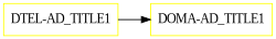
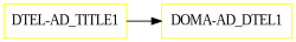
  digraph {
    rankdir=LR
    fontname="Liberation Serif"
    node [color=yellow shape=box fontname="Liberation Serif"]
    "DTEL-AD_TITLE1"
-   "DOMA-AD_TITLE1"
+   "DOMA-AD_TITLE1" [label="DOMA-AD_DTEL1"]
    "DTEL-AD_TITLE1" -> "DOMA-AD_TITLE1" [fontname="Liberation Serif"]
  }
